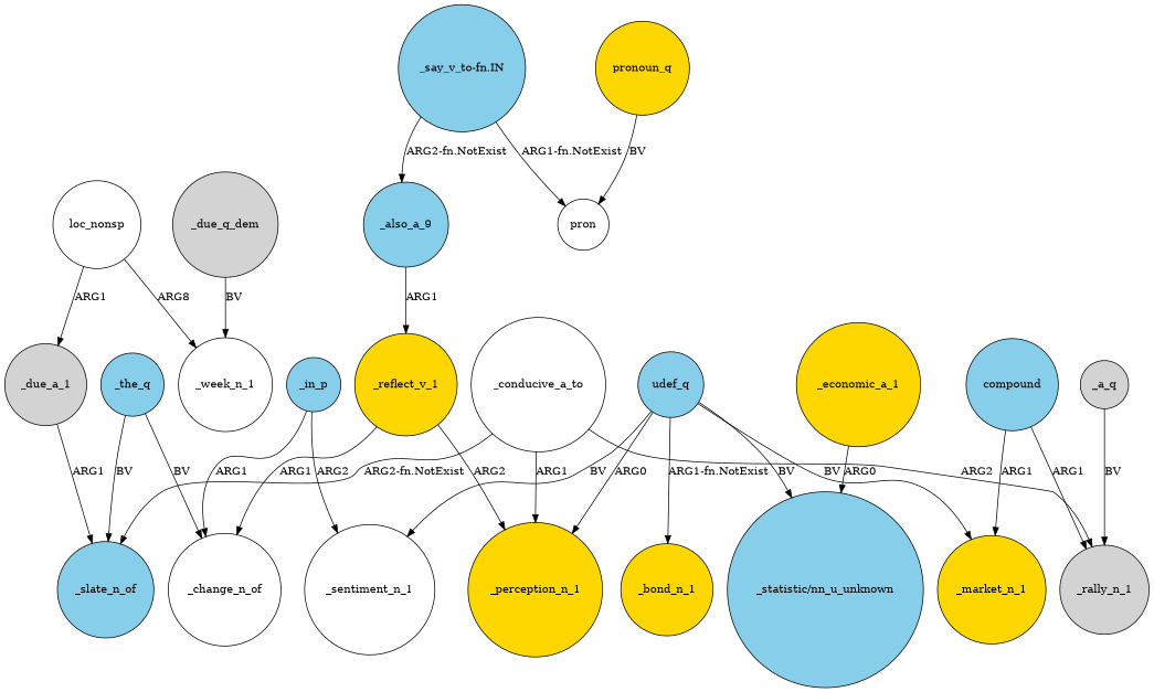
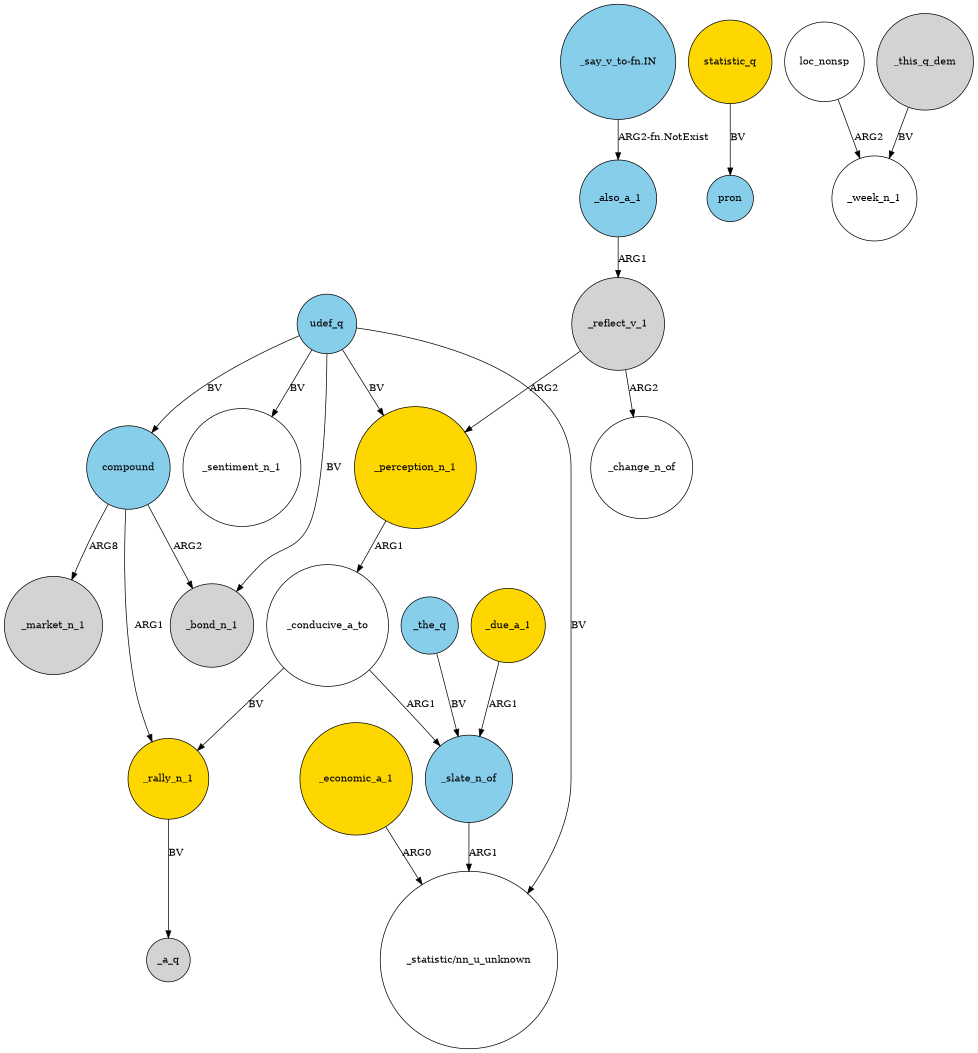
  digraph {
    node [fillcolor=skyblue shape=circle style=filled]
-   _reflect_v_1 [fillcolor=gold]
-   _also_a_1 [label=_also_a_9]
+   _reflect_v_1 [fillcolor=lightgrey]
+   _also_a_1
    _perception_n_1 [fillcolor=gold]
    _change_n_of [fillcolor=white]
    _conducive_a_to [fillcolor=white]
    _slate_n_of
-   _rally_n_1 [fillcolor=lightgrey]
-   "_statistic/nn_u_unknown"
+   _rally_n_1 [fillcolor=gold]
+   "_statistic/nn_u_unknown" [fillcolor=white]
    udef_q
-   _market_n_1 [fillcolor=gold]
+   _market_n_1 [fillcolor=lightgrey]
    _sentiment_n_1 [fillcolor=white]
-   _bond_n_1 [fillcolor=gold]
+   _bond_n_1 [fillcolor=lightgrey]
    "_say_v_to-fn.IN"
-   pron [fillcolor=white]
+   pron
    compound
-   _due_a_1 [fillcolor=lightgrey]
-   _in_p
+   _due_a_1 [fillcolor=gold]
    loc_nonsp [fillcolor=white]
    _week_n_1 [fillcolor=white]
-   pronoun_q [fillcolor=gold]
-   _this_q_dem [fillcolor=lightgrey label=_due_q_dem]
+   pronoun_q [fillcolor=gold label=statistic_q]
+   _this_q_dem [fillcolor=lightgrey]
    _a_q [fillcolor=lightgrey]
    _the_q
    _economic_a_1 [fillcolor=gold]
    _reflect_v_1 -> _perception_n_1 [label=ARG2]
-   _reflect_v_1 -> _change_n_of [label=ARG1]
+   _reflect_v_1 -> _change_n_of [label=ARG2]
    _also_a_1 -> _reflect_v_1 [label=ARG1]
-   _conducive_a_to -> _perception_n_1 [label=ARG1]
-   _conducive_a_to -> _slate_n_of [label="ARG2-fn.NotExist"]
-   _conducive_a_to -> _rally_n_1 [label=ARG2]
-   udef_q -> _perception_n_1 [label=ARG0]
+   _perception_n_1 -> _conducive_a_to [label=ARG1]
+   _conducive_a_to -> _slate_n_of [label=ARG1]
+   _conducive_a_to -> _rally_n_1 [label=BV]
+   _slate_n_of -> "_statistic/nn_u_unknown" [label=ARG1]
+   udef_q -> _perception_n_1 [label=BV]
    udef_q -> "_statistic/nn_u_unknown" [label=BV]
-   udef_q -> _market_n_1 [label=BV]
+   udef_q -> compound [label=BV]
    udef_q -> _sentiment_n_1 [label=BV]
-   udef_q -> _bond_n_1 [label="ARG1-fn.NotExist"]
+   udef_q -> _bond_n_1 [label=BV]
    "_say_v_to-fn.IN" -> _also_a_1 [label="ARG2-fn.NotExist"]
-   "_say_v_to-fn.IN" -> pron [label="ARG1-fn.NotExist"]
    compound -> _rally_n_1 [label=ARG1]
-   compound -> _market_n_1 [label=ARG1]
+   compound -> _market_n_1 [label=ARG8]
+   compound -> _bond_n_1 [label=ARG2]
    _due_a_1 -> _slate_n_of [label=ARG1]
-   _in_p -> _change_n_of [label=ARG1]
-   _in_p -> _sentiment_n_1 [label=ARG2]
-   loc_nonsp -> _due_a_1 [label=ARG1]
-   loc_nonsp -> _week_n_1 [label=ARG8]
+   loc_nonsp -> _week_n_1 [label=ARG2]
    pronoun_q -> pron [label=BV]
    _this_q_dem -> _week_n_1 [label=BV]
-   _a_q -> _rally_n_1 [label=BV]
-   _the_q -> _change_n_of [label=BV]
+   _rally_n_1 -> _a_q [label=BV]
    _the_q -> _slate_n_of [label=BV]
    _economic_a_1 -> "_statistic/nn_u_unknown" [label=ARG0]
  }
